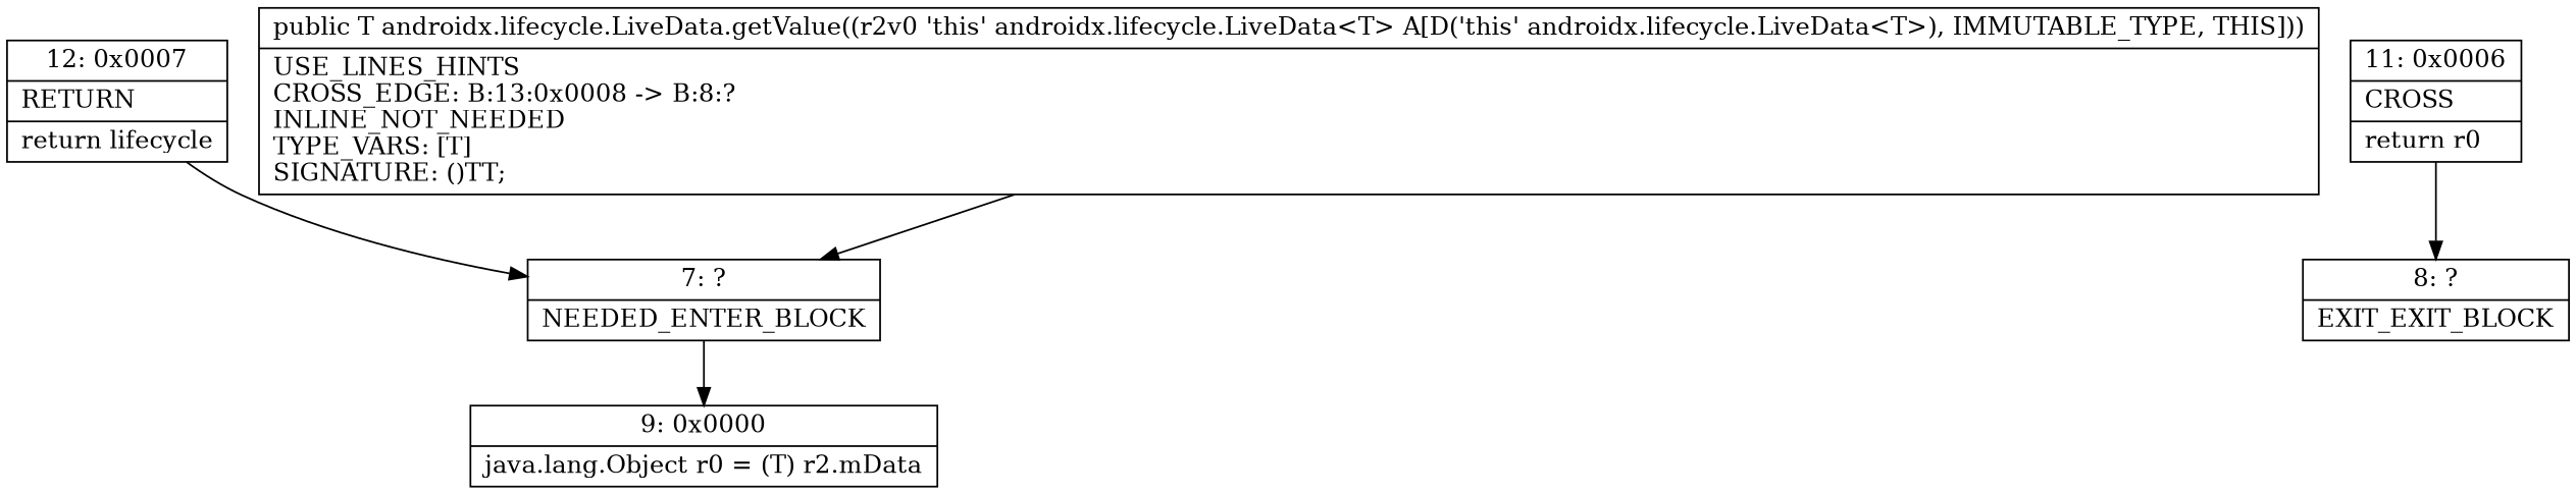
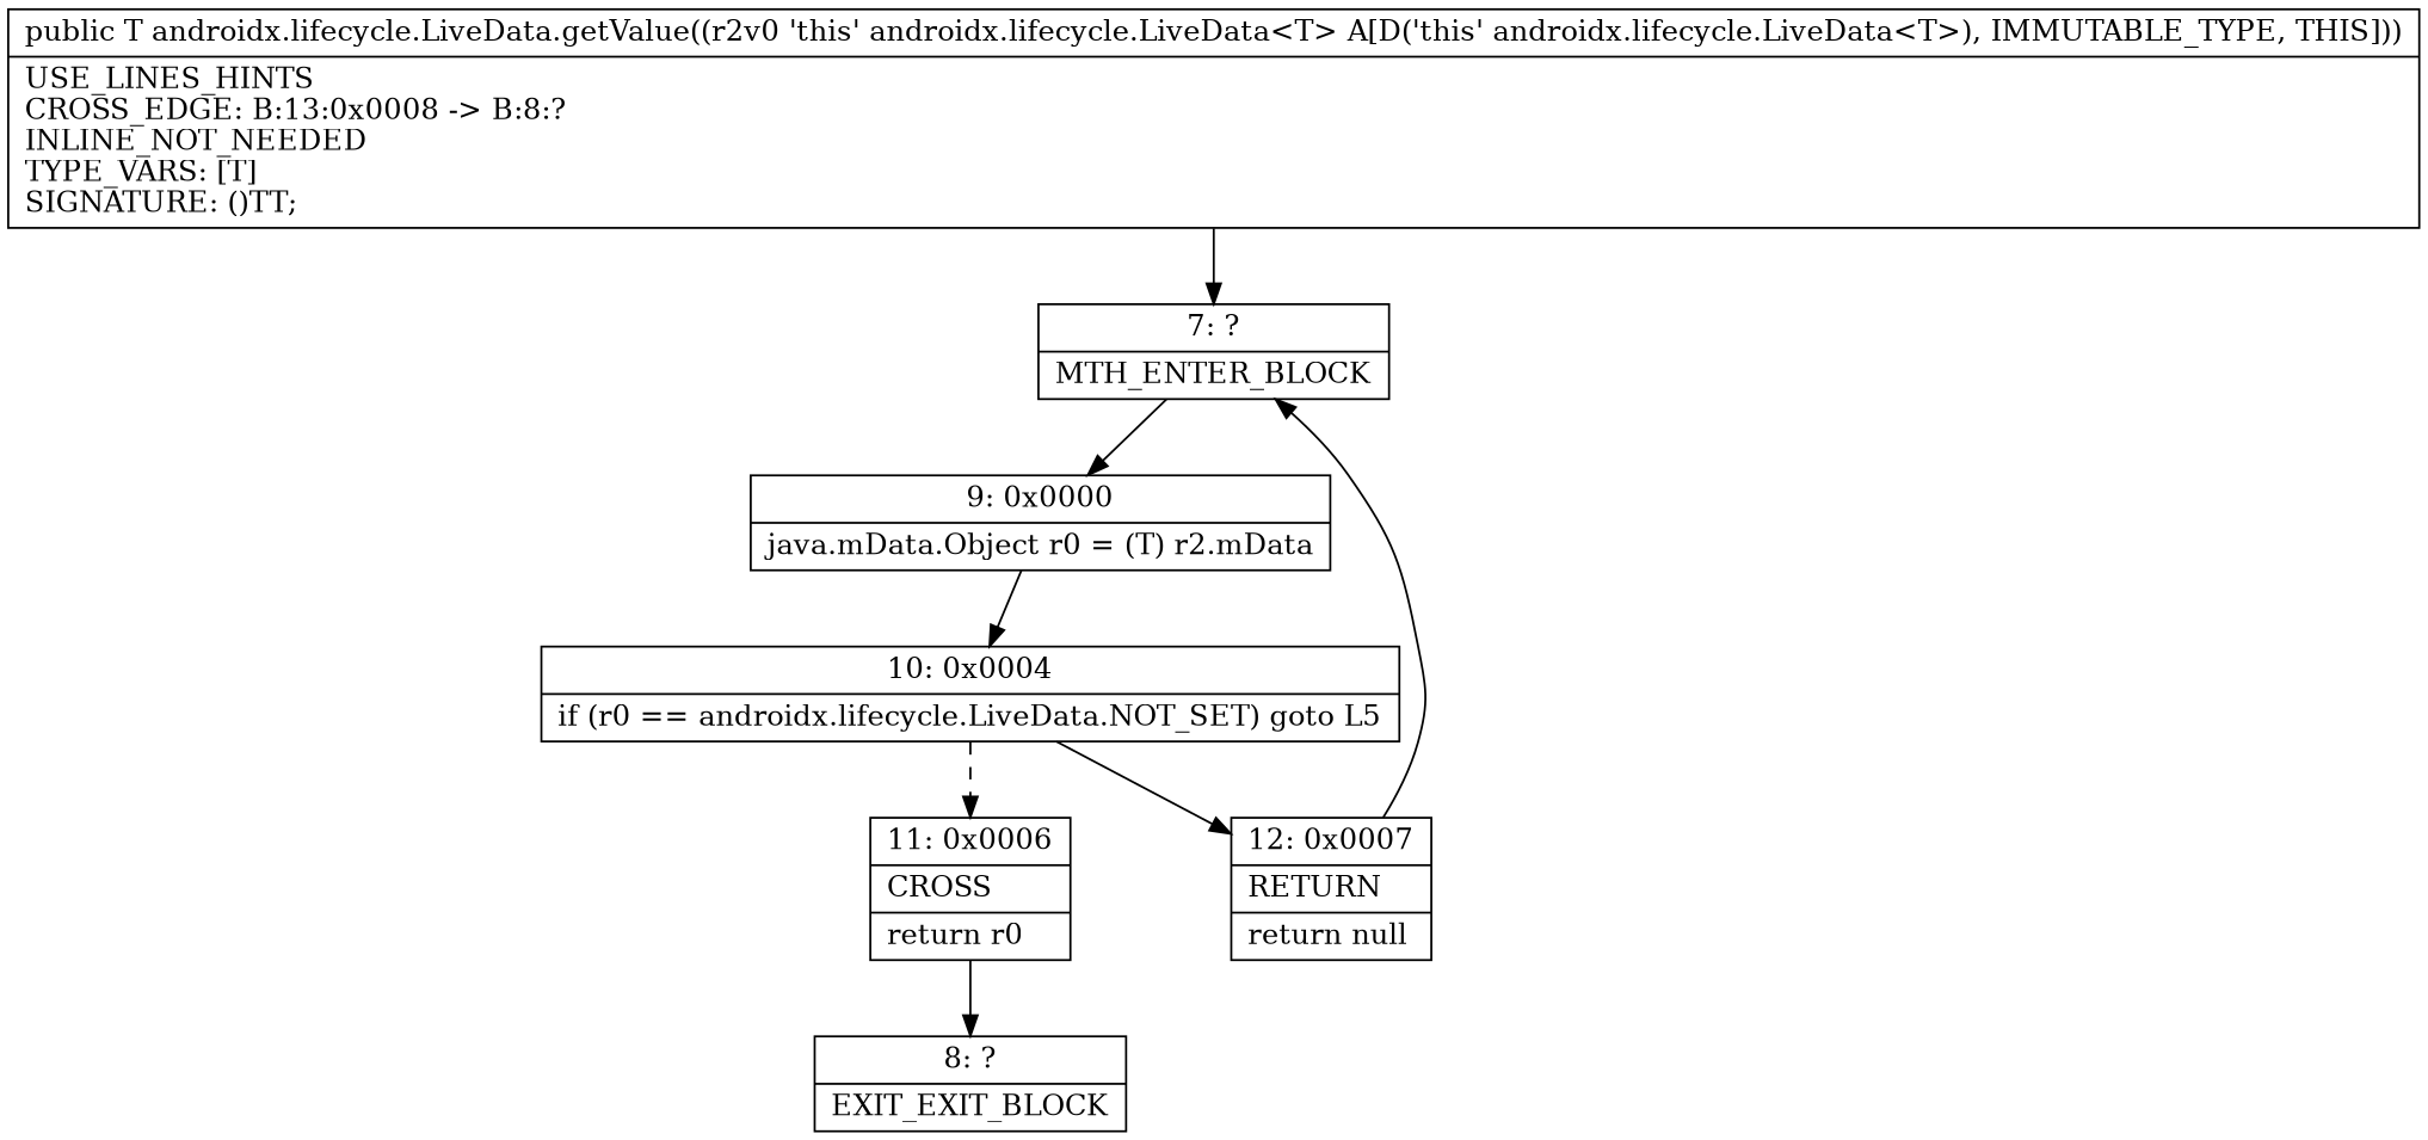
  digraph {
    node [shape=record]
-   n1 [label="{7\:\ ?|NEEDED_ENTER_BLOCK\l}"]
-   n2 [label="{9\:\ 0x0000|java.lang.Object r0 = (T) r2.mData\l}"]
+   n1 [label="{7\:\ ?|MTH_ENTER_BLOCK\l}"]
+   n2 [label="{9\:\ 0x0000|java.mData.Object r0 = (T) r2.mData\l}"]
+   n3 [label="{10\:\ 0x0004|if (r0 == androidx.lifecycle.LiveData.NOT_SET) goto L5\l}"]
    n4 [label="{11\:\ 0x0006|CROSS\l|return r0\l}"]
-   n5 [label="{12\:\ 0x0007|RETURN\l|return lifecycle\l}"]
+   n5 [label="{12\:\ 0x0007|RETURN\l|return null\l}"]
    n6 [label="{8\:\ ?|EXIT_EXIT_BLOCK\l}"]
    n7 [label="{public T androidx.lifecycle.LiveData.getValue((r2v0 'this' androidx.lifecycle.LiveData\<T\> A[D('this' androidx.lifecycle.LiveData\<T\>), IMMUTABLE_TYPE, THIS]))  | USE_LINES_HINTS\lCROSS_EDGE: B:13:0x0008 \-\> B:8:?\lINLINE_NOT_NEEDED\lTYPE_VARS: [T]\lSIGNATURE: ()TT;\l}"]
    n1 -> n2
+   n2 -> n3
+   n3 -> n4 [style=dashed]
+   n3 -> n5
    n4 -> n6
    n5 -> n1
    n7 -> n1
  }
